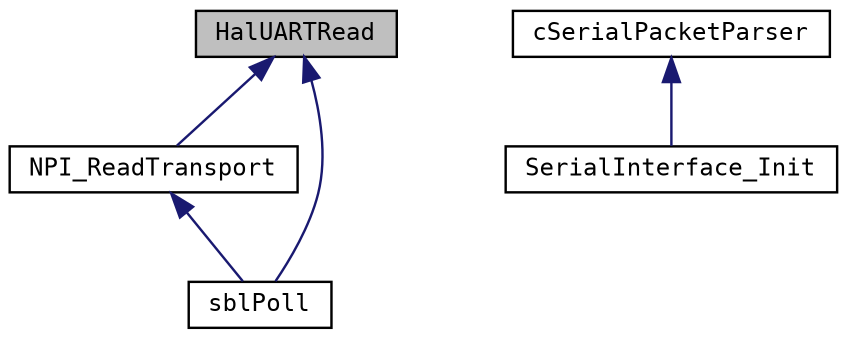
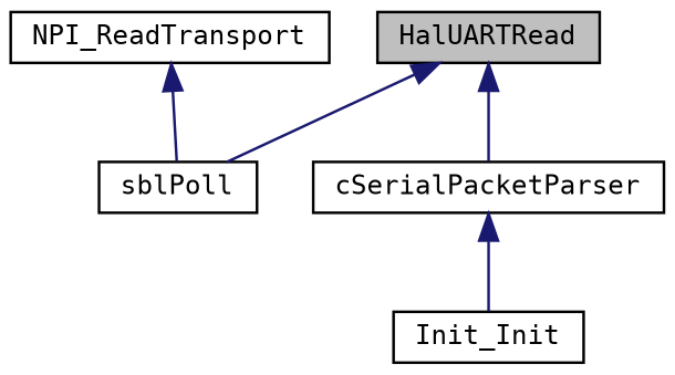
  digraph {
    fontname="DejaVu Sans Mono"
    rankdir=TB
    node [color=black fillcolor=white fontname="DejaVu Sans Mono" fontsize=10 shape=record style=filled]
    edge [color=midnightblue dir=back fontname="DejaVu Sans Mono" fontsize=10 labelfontname=Helvetica labelfontsize=10 style=solid]
    n1 [fillcolor=grey75 fontcolor=black height=0.2 label=HalUARTRead width=0.4]
    n2 [height=0.2 label=NPI_ReadTransport width=0.4]
    n3 [height=0.2 label=sblPoll width=0.4]
    n4 [height=0.2 label=cSerialPacketParser width=0.4]
-   n5 [height=0.2 label=SerialInterface_Init width=0.4]
-   n1 -> n2
+   n5 [height=0.2 label=Init_Init width=0.4]
+   n1 -> n4
    n1 -> n3
    n2 -> n3
    n4 -> n5
  }
